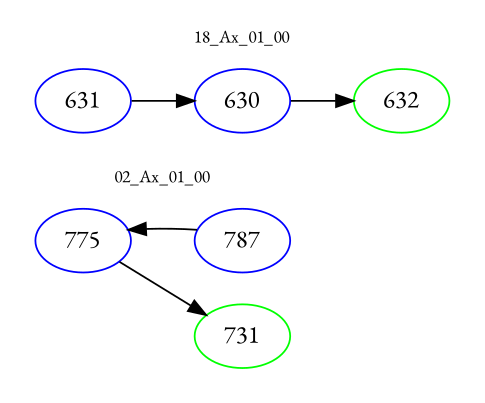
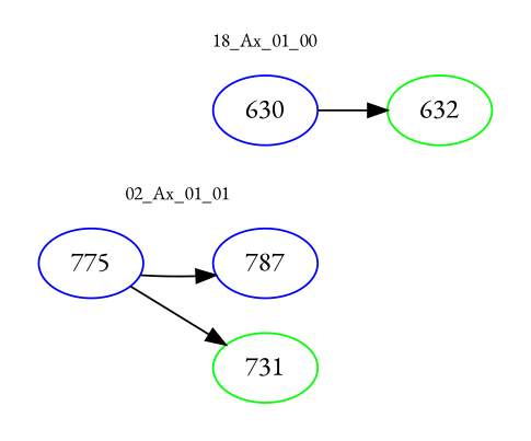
  digraph {
    fontname="EB Garamond"
    rankdir=LR
    node [color=blue fontname="EB Garamond"]
    edge [color=black fontname="EB Garamond"]
    n1 [label=775]
    n2 [color=green label=731]
    n3 [label=787]
-   n4 [label=631]
    n5 [label=630]
    n6 [color=green label=632]
    subgraph cluster_1 {
      color=white
      fontsize=10
-     label="02_Ax_01_00"
+     label="02_Ax_01_01"
      n1
      n2
      n3
    }
    subgraph cluster_2 {
      color=white
      fontsize=10
      label="18_Ax_01_00"
-     n4
      n5
      n6
    }
    n1 -> n2
-   n3 -> n1
-   n4 -> n5
+   n1 -> n3
    n5 -> n6
  }
